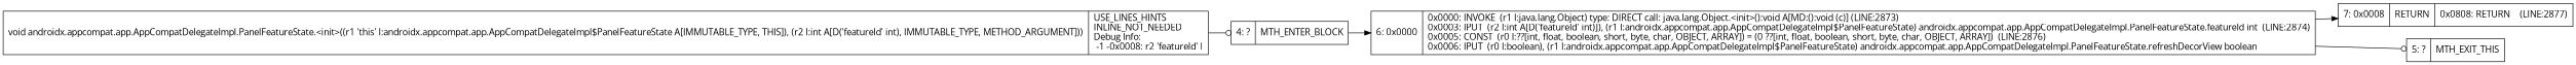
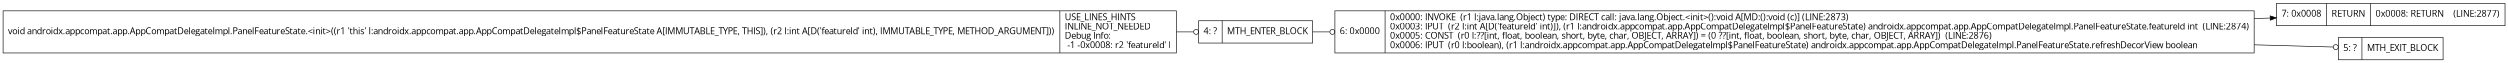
  digraph {
    fontname="Open Sans"
    rankdir=LR
    node [fontname="Open Sans" shape=record]
    edge [arrowhead=normal fontname="Open Sans"]
    n1 [label="{4\:\ ?|MTH_ENTER_BLOCK\l}"]
    n2 [label="{6\:\ 0x0000|0x0000: INVOKE  (r1 I:java.lang.Object) type: DIRECT call: java.lang.Object.\<init\>():void A[MD:():void (c)] (LINE:2873)\l0x0003: IPUT  (r2 I:int A[D('featureId' int)]), (r1 I:androidx.appcompat.app.AppCompatDelegateImpl$PanelFeatureState) androidx.appcompat.app.AppCompatDelegateImpl.PanelFeatureState.featureId int  (LINE:2874)\l0x0005: CONST  (r0 I:??[int, float, boolean, short, byte, char, OBJECT, ARRAY]) = (0 ??[int, float, boolean, short, byte, char, OBJECT, ARRAY])  (LINE:2876)\l0x0006: IPUT  (r0 I:boolean), (r1 I:androidx.appcompat.app.AppCompatDelegateImpl$PanelFeatureState) androidx.appcompat.app.AppCompatDelegateImpl.PanelFeatureState.refreshDecorView boolean \l}"]
-   n3 [label="{7\:\ 0x0008|RETURN\l|0x0808: RETURN    (LINE:2877)\l}"]
-   n4 [label="{5\:\ ?|MTH_EXIT_THIS\l}"]
+   n3 [label="{7\:\ 0x0008|RETURN\l|0x0008: RETURN    (LINE:2877)\l}"]
+   n4 [label="{5\:\ ?|MTH_EXIT_BLOCK\l}"]
    n5 [label="{void androidx.appcompat.app.AppCompatDelegateImpl.PanelFeatureState.\<init\>((r1 'this' I:androidx.appcompat.app.AppCompatDelegateImpl$PanelFeatureState A[IMMUTABLE_TYPE, THIS]), (r2 I:int A[D('featureId' int), IMMUTABLE_TYPE, METHOD_ARGUMENT]))  | USE_LINES_HINTS\lINLINE_NOT_NEEDED\lDebug Info:\l  \-1 \-0x0008: r2 'featureId' I\l}"]
-   n1 -> n2
+   n1 -> n2 [arrowhead=odot]
    n2 -> n3
    n2 -> n4 [arrowhead=odot]
    n5 -> n1 [arrowhead=odot]
  }
